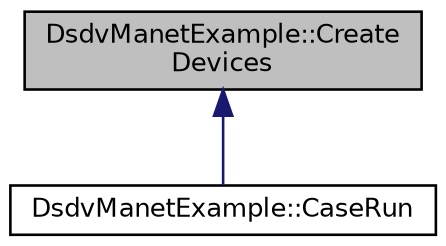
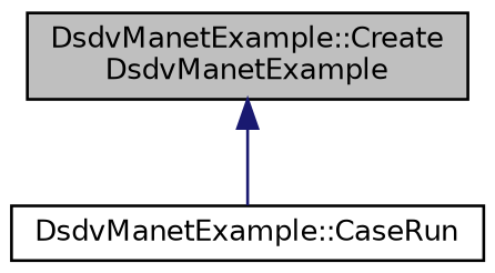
  digraph {
    rankdir=TB
    node [color=black fontname=Helvetica fontsize=10 shape=record style=filled]
-   n1 [fillcolor=grey75 fontcolor=black height=0.2 label="DsdvManetExample::Create\lDevices" width=0.4]
+   n1 [fillcolor=grey75 fontcolor=black height=0.2 label="DsdvManetExample::Create\lDsdvManetExample" width=0.4]
    n2 [fillcolor=white height=0.2 label="DsdvManetExample::CaseRun" width=0.4]
    n1 -> n2 [color=midnightblue dir=back fontname=Helvetica fontsize=10 labelfontname=Helvetica labelfontsize=10 style=solid]
  }
